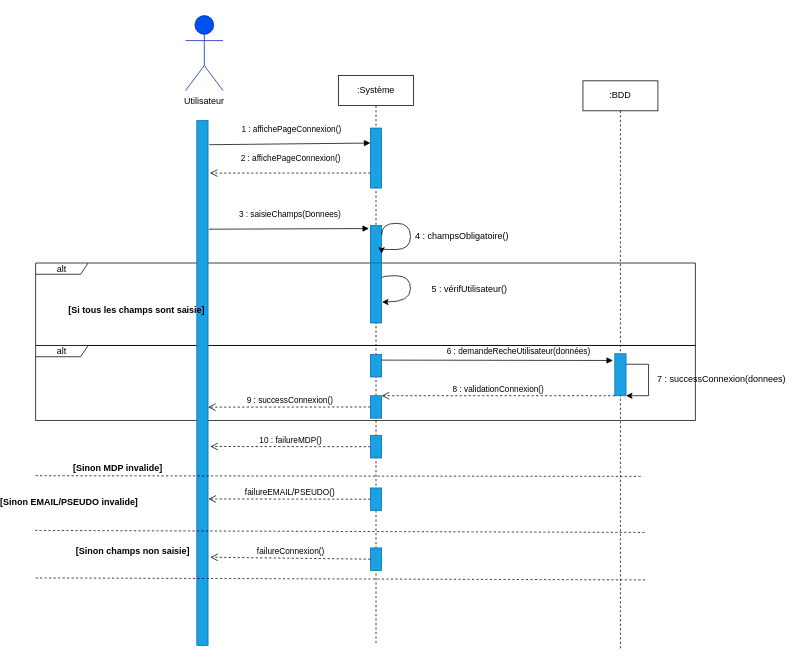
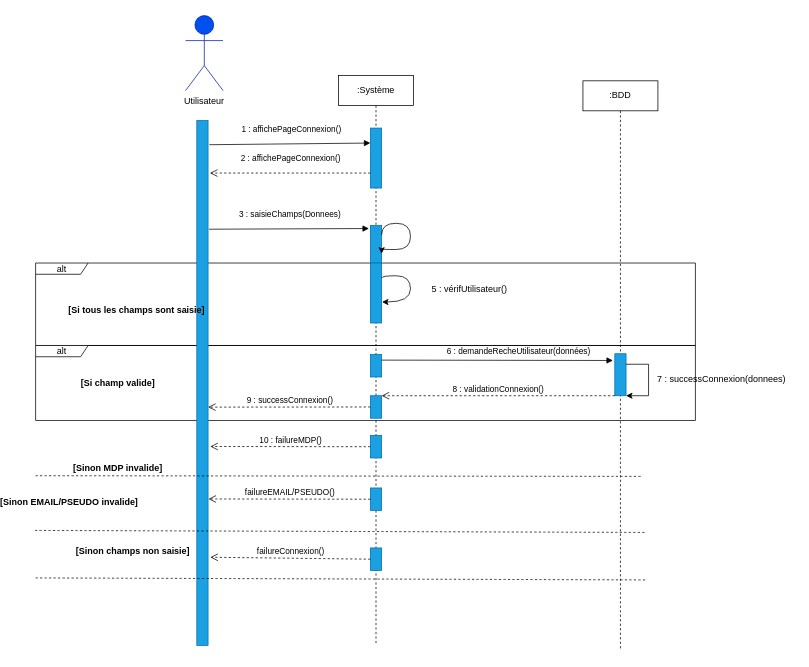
  <mxCell id="0" />
  <mxCell id="1" parent="0" />
  <mxCell id="2" value="alt" style="shape=umlFrame;whiteSpace=wrap;html=1;width=70;height=15;" vertex="1" parent="1"><mxGeometry x="21" y="350" width="880" height="110" as="geometry" /></mxCell>
  <mxCell id="3" value="alt" style="shape=umlFrame;whiteSpace=wrap;html=1;width=70;height=15;" vertex="1" parent="1"><mxGeometry x="21" y="460" width="880" height="100" as="geometry" /></mxCell>
  <mxCell id="4" value="&lt;b&gt;Utilisateur&lt;/b&gt;" style="shape=umlActor;verticalLabelPosition=bottom;verticalAlign=top;html=1;fillColor=#0050ef;fontColor=#ffffff;strokeColor=#001DBC;" vertex="1" parent="1"><mxGeometry x="221" y="20" width="50" height="100" as="geometry" /></mxCell>
  <mxCell id="5" value="Utilisateur" style="text;html=1;strokeColor=none;fillColor=none;align=center;verticalAlign=middle;whiteSpace=wrap;rounded=0;" vertex="1" parent="1"><mxGeometry x="216" y="120" width="60" height="30" as="geometry" /></mxCell>
  <mxCell id="6" value=":Système" style="shape=umlLifeline;perimeter=lifelinePerimeter;whiteSpace=wrap;html=1;container=1;collapsible=0;recursiveResize=0;outlineConnect=0;" vertex="1" parent="1"><mxGeometry x="425" y="100" width="100" height="760" as="geometry" /></mxCell>
  <mxCell id="7" value="" style="rounded=0;whiteSpace=wrap;html=1;fillColor=#1ba1e2;fontColor=#ffffff;strokeColor=#006EAF;" vertex="1" parent="6"><mxGeometry x="42.5" y="200" width="15" height="50" as="geometry" /></mxCell>
  <mxCell id="8" style="edgeStyle=orthogonalEdgeStyle;rounded=0;orthogonalLoop=1;jettySize=auto;html=1;exitX=1;exitY=0.25;exitDx=0;exitDy=0;entryX=1;entryY=0.75;entryDx=0;entryDy=0;curved=1;" edge="1" parent="6" source="7" target="7"><mxGeometry relative="1" as="geometry"><Array as="points"><mxPoint x="96" y="197" /><mxPoint x="96" y="232" /></Array></mxGeometry></mxCell>
  <mxCell id="9" value="" style="rounded=0;whiteSpace=wrap;html=1;fillColor=#1ba1e2;fontColor=#ffffff;strokeColor=#006EAF;" vertex="1" parent="6"><mxGeometry x="42.5" y="250" width="15" height="80" as="geometry" /></mxCell>
  <mxCell id="10" style="edgeStyle=orthogonalEdgeStyle;curved=1;rounded=0;orthogonalLoop=1;jettySize=auto;html=1;exitX=1;exitY=0.25;exitDx=0;exitDy=0;" edge="1" parent="6" source="9"><mxGeometry relative="1" as="geometry"><mxPoint x="58" y="302" as="targetPoint" /><Array as="points"><mxPoint x="96" y="267" /><mxPoint x="96" y="302" /></Array></mxGeometry></mxCell>
  <mxCell id="11" value="" style="rounded=0;whiteSpace=wrap;html=1;fillColor=#1ba1e2;fontColor=#ffffff;strokeColor=#006EAF;" vertex="1" parent="6"><mxGeometry x="42.5" y="427" width="15" height="30" as="geometry" /></mxCell>
  <mxCell id="12" value="" style="rounded=0;whiteSpace=wrap;html=1;fillColor=#1ba1e2;fontColor=#ffffff;strokeColor=#006EAF;" vertex="1" parent="6"><mxGeometry x="42.5" y="480" width="15" height="30" as="geometry" /></mxCell>
  <mxCell id="13" value="" style="rounded=0;whiteSpace=wrap;html=1;fillColor=#1ba1e2;fontColor=#ffffff;strokeColor=#006EAF;" vertex="1" parent="6"><mxGeometry x="42.5" y="550" width="15" height="30" as="geometry" /></mxCell>
  <mxCell id="14" value="" style="rounded=0;whiteSpace=wrap;html=1;fillColor=#1ba1e2;fontColor=#ffffff;strokeColor=#006EAF;" vertex="1" parent="6"><mxGeometry x="42.5" y="630" width="15" height="30" as="geometry" /></mxCell>
  <mxCell id="15" value="" style="rounded=0;whiteSpace=wrap;html=1;fillColor=#1ba1e2;fontColor=#ffffff;strokeColor=#006EAF;" vertex="1" parent="6"><mxGeometry x="42.5" y="372" width="15" height="30" as="geometry" /></mxCell>
  <mxCell id="16" value=":BDD" style="shape=umlLifeline;perimeter=lifelinePerimeter;whiteSpace=wrap;html=1;container=1;collapsible=0;recursiveResize=0;outlineConnect=0;" vertex="1" parent="1"><mxGeometry x="751" y="107" width="100" height="760" as="geometry" /></mxCell>
  <mxCell id="17" value="" style="rounded=0;whiteSpace=wrap;html=1;fillColor=#1ba1e2;fontColor=#ffffff;strokeColor=#006EAF;" vertex="1" parent="16"><mxGeometry x="42.5" y="364" width="15" height="56" as="geometry" /></mxCell>
  <mxCell id="18" style="edgeStyle=entityRelationEdgeStyle;rounded=0;orthogonalLoop=1;jettySize=auto;html=1;entryX=1;entryY=1;entryDx=0;entryDy=0;exitX=1;exitY=0.25;exitDx=0;exitDy=0;" edge="1" parent="16" source="17" target="17"><mxGeometry relative="1" as="geometry" /></mxCell>
  <mxCell id="19" value="" style="rounded=0;whiteSpace=wrap;html=1;fillColor=#1ba1e2;fontColor=#ffffff;strokeColor=#006EAF;" vertex="1" parent="1"><mxGeometry x="236" y="160" width="15" height="700" as="geometry" /></mxCell>
  <mxCell id="20" value="" style="rounded=0;whiteSpace=wrap;html=1;fillColor=#1ba1e2;fontColor=#ffffff;strokeColor=#006EAF;" vertex="1" parent="1"><mxGeometry x="467.5" y="170" width="15" height="80" as="geometry" /></mxCell>
  <mxCell id="21" value="2 : affichePageConnexion()" style="html=1;verticalAlign=bottom;endArrow=open;dashed=1;endSize=8;rounded=0;entryX=1.167;entryY=0.1;entryDx=0;entryDy=0;entryPerimeter=0;exitX=0;exitY=0.75;exitDx=0;exitDy=0;" edge="1" parent="1" source="20" target="19"><mxGeometry x="-0.003" y="-10" relative="1" as="geometry"><mxPoint x="451" y="260" as="sourcePoint" /><mxPoint x="371" y="260" as="targetPoint" /><mxPoint as="offset" /></mxGeometry></mxCell>
  <mxCell id="22" value="1 : affichePageConnexion()" style="html=1;verticalAlign=bottom;endArrow=block;rounded=0;exitX=1.111;exitY=0.046;exitDx=0;exitDy=0;exitPerimeter=0;entryX=0;entryY=0.25;entryDx=0;entryDy=0;" edge="1" parent="1" source="19" target="20"><mxGeometry x="0.016" y="10" width="80" relative="1" as="geometry"><mxPoint x="371" y="260" as="sourcePoint" /><mxPoint x="451" y="260" as="targetPoint" /><mxPoint as="offset" /></mxGeometry></mxCell>
  <mxCell id="23" value="3 : saisieChamps(Donnees)" style="html=1;verticalAlign=bottom;endArrow=block;rounded=0;exitX=1.083;exitY=0.207;exitDx=0;exitDy=0;entryX=-0.127;entryY=0.08;entryDx=0;entryDy=0;entryPerimeter=0;exitPerimeter=0;" edge="1" parent="1" source="19" target="7"><mxGeometry x="0.016" y="10" width="80" relative="1" as="geometry"><mxPoint x="266" y="284.5" as="sourcePoint" /><mxPoint x="471" y="285" as="targetPoint" /><mxPoint as="offset" /></mxGeometry></mxCell>
- <mxCell id="24" value="4 : champsObligatoire()" style="text;html=1;strokeColor=none;fillColor=none;align=center;verticalAlign=middle;whiteSpace=wrap;rounded=0;" vertex="1" parent="1"><mxGeometry x="525" y="300" width="130" height="30" as="geometry" /></mxCell>
  <mxCell id="25" value="5 : vérifUtilisateur()" style="text;html=1;strokeColor=none;fillColor=none;align=center;verticalAlign=middle;whiteSpace=wrap;rounded=0;" vertex="1" parent="1"><mxGeometry x="540" y="370" width="120" height="30" as="geometry" /></mxCell>
  <mxCell id="26" value="[Si tous les champs sont saisie]" style="text;align=center;fontStyle=1;verticalAlign=middle;spacingLeft=3;spacingRight=3;strokeColor=none;rotatable=0;points=[[0,0.5],[1,0.5]];portConstraint=eastwest;" vertex="1" parent="1"><mxGeometry x="116" y="399" width="80" height="26" as="geometry" /></mxCell>
+ <mxCell id="27" value="[Si champ valide]" style="text;align=center;fontStyle=1;verticalAlign=middle;spacingLeft=3;spacingRight=3;strokeColor=none;rotatable=0;points=[[0,0.5],[1,0.5]];portConstraint=eastwest;" vertex="1" parent="1"><mxGeometry x="91" y="497" width="80" height="26" as="geometry" /></mxCell>
  <mxCell id="28" value="" style="endArrow=none;dashed=1;html=1;rounded=0;curved=1;exitX=0;exitY=0.712;exitDx=0;exitDy=0;exitPerimeter=0;entryX=0.999;entryY=0.713;entryDx=0;entryDy=0;entryPerimeter=0;" edge="1" parent="1"><mxGeometry width="50" height="50" relative="1" as="geometry"><mxPoint x="21" y="633.68" as="sourcePoint" /><mxPoint x="830.19" y="634.57" as="targetPoint" /></mxGeometry></mxCell>
  <mxCell id="29" value="[Sinon MDP invalide]" style="text;align=center;fontStyle=1;verticalAlign=middle;spacingLeft=3;spacingRight=3;strokeColor=none;rotatable=0;points=[[0,0.5],[1,0.5]];portConstraint=eastwest;" vertex="1" parent="1"><mxGeometry x="91" y="610" width="80" height="26" as="geometry" /></mxCell>
  <mxCell id="30" value="" style="endArrow=none;dashed=1;html=1;rounded=0;curved=1;exitX=-0.001;exitY=0.794;exitDx=0;exitDy=0;exitPerimeter=0;entryX=1.005;entryY=0.797;entryDx=0;entryDy=0;entryPerimeter=0;" edge="1" parent="1"><mxGeometry width="50" height="50" relative="1" as="geometry"><mxPoint x="20.19" y="706.66" as="sourcePoint" /><mxPoint x="835.05" y="709.33" as="targetPoint" /></mxGeometry></mxCell>
  <mxCell id="31" value="[Sinon EMAIL/PSEUDO invalide]" style="text;align=center;fontStyle=1;verticalAlign=middle;spacingLeft=3;spacingRight=3;strokeColor=none;rotatable=0;points=[[0,0.5],[1,0.5]];portConstraint=eastwest;" vertex="1" parent="1"><mxGeometry x="26" y="655" width="80" height="26" as="geometry" /></mxCell>
  <mxCell id="32" value="" style="endArrow=none;dashed=1;html=1;rounded=0;curved=1;exitX=-0.001;exitY=0.794;exitDx=0;exitDy=0;exitPerimeter=0;entryX=1.005;entryY=0.797;entryDx=0;entryDy=0;entryPerimeter=0;" edge="1" parent="1"><mxGeometry width="50" height="50" relative="1" as="geometry"><mxPoint x="21" y="770" as="sourcePoint" /><mxPoint x="835.86" y="772.67" as="targetPoint" /></mxGeometry></mxCell>
  <mxCell id="33" value="[Sinon champs non saisie]" style="text;align=center;fontStyle=1;verticalAlign=middle;spacingLeft=3;spacingRight=3;strokeColor=none;rotatable=0;points=[[0,0.5],[1,0.5]];portConstraint=eastwest;" vertex="1" parent="1"><mxGeometry x="111" y="720" width="80" height="26" as="geometry" /></mxCell>
  <mxCell id="34" value="9 : successConnexion()" style="html=1;verticalAlign=bottom;endArrow=open;dashed=1;endSize=8;rounded=0;entryX=1;entryY=0.536;entryDx=0;entryDy=0;entryPerimeter=0;exitX=0;exitY=0.5;exitDx=0;exitDy=0;" edge="1" parent="1" source="11"><mxGeometry relative="1" as="geometry"><mxPoint x="471" y="517" as="sourcePoint" /><mxPoint x="251" y="542.2" as="targetPoint" /></mxGeometry></mxCell>
  <mxCell id="35" value="10 : failureMDP()" style="html=1;verticalAlign=bottom;endArrow=open;dashed=1;endSize=8;rounded=0;entryX=1.2;entryY=0.621;entryDx=0;entryDy=0;entryPerimeter=0;exitX=0;exitY=0.5;exitDx=0;exitDy=0;" edge="1" parent="1" source="12" target="19"><mxGeometry relative="1" as="geometry"><mxPoint x="477.5" y="545" as="sourcePoint" /><mxPoint x="261" y="545.2" as="targetPoint" /></mxGeometry></mxCell>
  <mxCell id="36" value="failureEMAIL/PSEUDO()" style="html=1;verticalAlign=bottom;endArrow=open;dashed=1;endSize=8;rounded=0;entryX=1.033;entryY=0.721;entryDx=0;entryDy=0;entryPerimeter=0;exitX=0;exitY=0.5;exitDx=0;exitDy=0;" edge="1" parent="1" source="13" target="19"><mxGeometry relative="1" as="geometry"><mxPoint x="464.5" y="662.8" as="sourcePoint" /><mxPoint x="251" y="662.5" as="targetPoint" /></mxGeometry></mxCell>
  <mxCell id="37" value="6 : demandeRecheUtilisateur(données)" style="html=1;verticalAlign=bottom;endArrow=block;rounded=0;exitX=1;exitY=0.25;exitDx=0;exitDy=0;" edge="1" parent="1" source="15"><mxGeometry x="0.183" y="3" width="80" relative="1" as="geometry"><mxPoint x="481" y="425" as="sourcePoint" /><mxPoint x="791" y="480" as="targetPoint" /><mxPoint as="offset" /></mxGeometry></mxCell>
  <mxCell id="38" value="7 : successConnexion(donnees)" style="text;html=1;strokeColor=none;fillColor=none;align=center;verticalAlign=middle;whiteSpace=wrap;rounded=0;" vertex="1" parent="1"><mxGeometry x="841" y="490" width="190" height="30" as="geometry" /></mxCell>
  <mxCell id="39" value="failureConnexion()" style="html=1;verticalAlign=bottom;endArrow=open;dashed=1;endSize=8;rounded=0;entryX=1.2;entryY=0.832;entryDx=0;entryDy=0;entryPerimeter=0;exitX=0;exitY=0.5;exitDx=0;exitDy=0;" edge="1" parent="1" source="14" target="19"><mxGeometry relative="1" as="geometry"><mxPoint x="477.5" y="675" as="sourcePoint" /><mxPoint x="261.495" y="674.7" as="targetPoint" /></mxGeometry></mxCell>
  <mxCell id="40" value="8 : validationConnexion()" style="html=1;verticalAlign=bottom;endArrow=open;dashed=1;endSize=8;rounded=0;entryX=1;entryY=0;entryDx=0;entryDy=0;exitX=0;exitY=1;exitDx=0;exitDy=0;" edge="1" parent="1" source="17" target="11"><mxGeometry relative="1" as="geometry"><mxPoint x="477.5" y="545" as="sourcePoint" /><mxPoint x="261" y="545.2" as="targetPoint" /></mxGeometry></mxCell>
